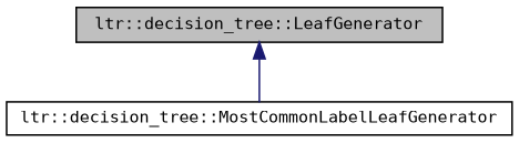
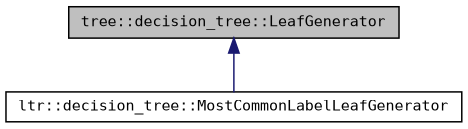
  digraph {
    fontname="DejaVu Sans Mono"
    node [color=black fontname="DejaVu Sans Mono" fontsize=10 shape=record style=filled]
-   n1 [fillcolor=grey75 fontcolor=black height=0.2 label="ltr::decision_tree::LeafGenerator" width=0.4]
+   n1 [fillcolor=grey75 fontcolor=black height=0.2 label="tree::decision_tree::LeafGenerator" width=0.4]
    n2 [fillcolor=white height=0.2 label="ltr::decision_tree::MostCommonLabelLeafGenerator" width=0.4]
    n1 -> n2 [color=midnightblue dir=back fontname="DejaVu Sans Mono" fontsize=10 labelfontname=Helvetica labelfontsize=10 style=solid]
  }
